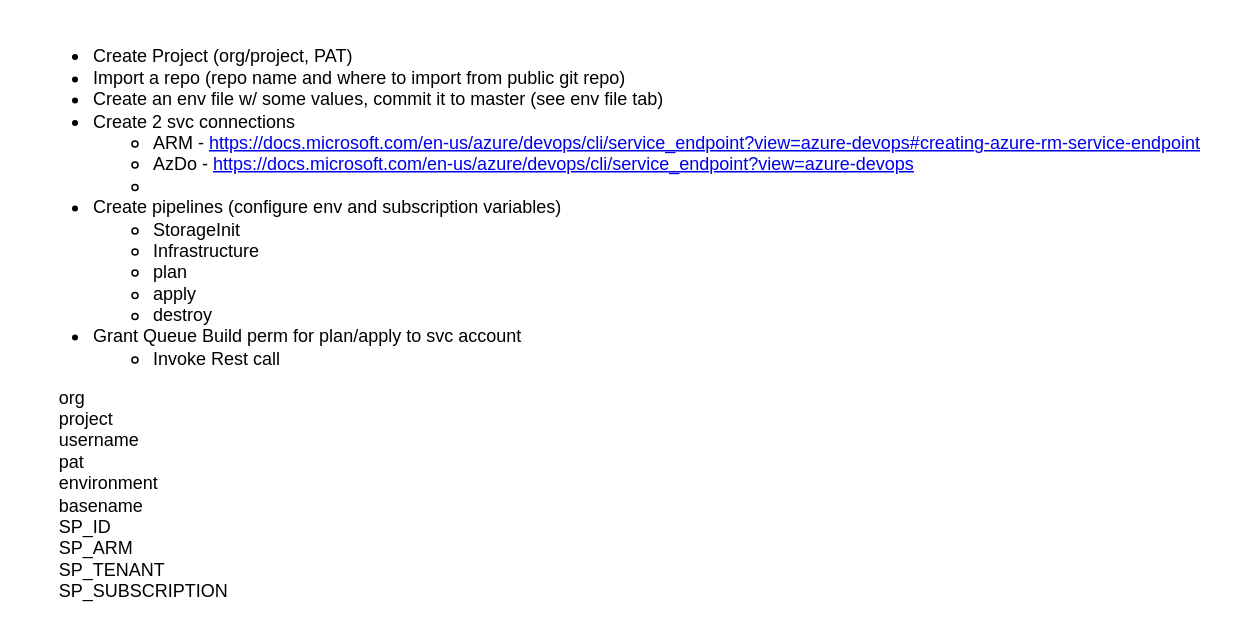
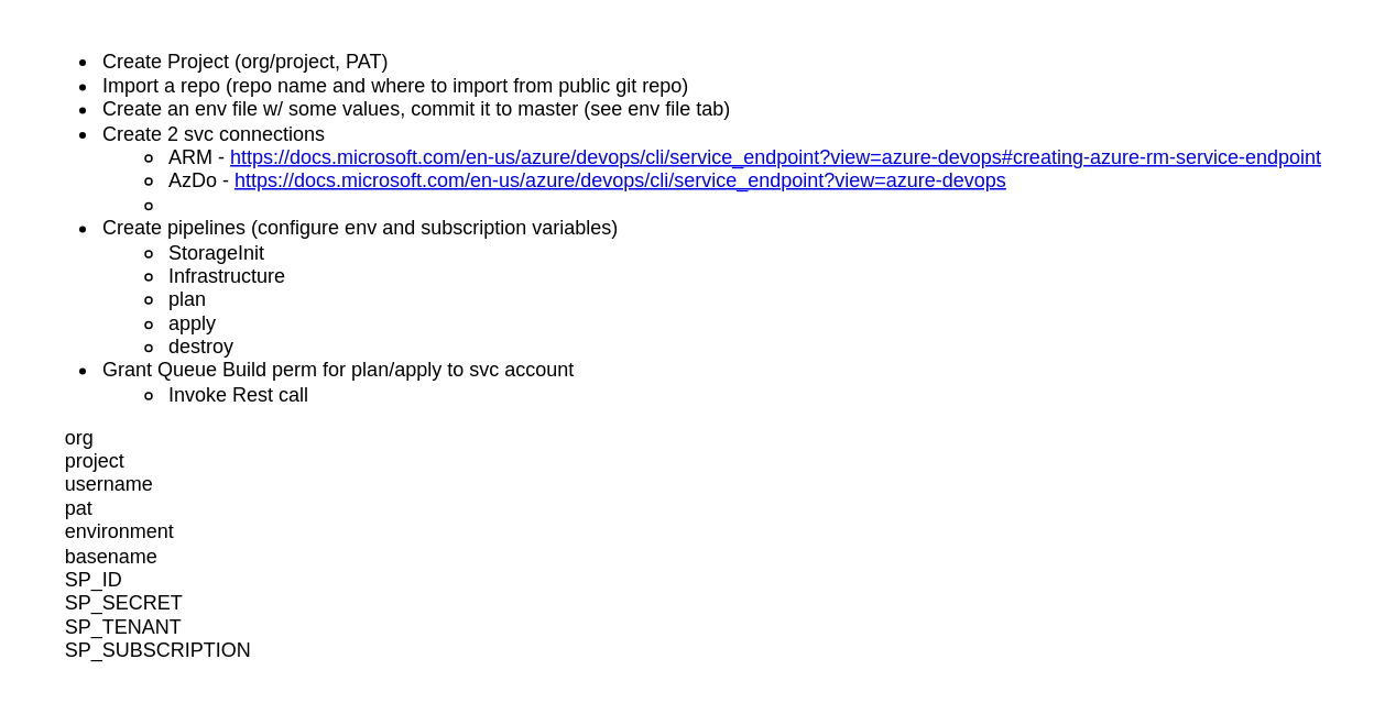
  <mxCell id="0" />
  <mxCell id="1" parent="0" />
  <mxCell id="2" value="&lt;ul&gt;&lt;li&gt;Create Project (org/project, PAT)&lt;/li&gt;&lt;li&gt;Import a repo (repo name and where to import from public git repo)&lt;/li&gt;&lt;li&gt;Create an env file w/ some values, commit it to master (see env file tab)&lt;/li&gt;&lt;li&gt;Create 2 svc connections&lt;/li&gt;&lt;ul&gt;&lt;li&gt;ARM -&amp;nbsp;&lt;a href=&quot;https://docs.microsoft.com/en-us/azure/devops/cli/service_endpoint?view=azure-devops#creating-azure-rm-service-endpoint&quot;&gt;https://docs.microsoft.com/en-us/azure/devops/cli/service_endpoint?view=azure-devops#creating-azure-rm-service-endpoint&lt;/a&gt;&lt;/li&gt;&lt;li&gt;AzDo -&amp;nbsp;&lt;a href=&quot;https://docs.microsoft.com/en-us/azure/devops/cli/service_endpoint?view=azure-devops&quot;&gt;https://docs.microsoft.com/en-us/azure/devops/cli/service_endpoint?view=azure-devops&lt;/a&gt;&lt;/li&gt;&lt;li&gt;&lt;br&gt;&lt;/li&gt;&lt;/ul&gt;&lt;li&gt;Create pipelines (configure env and subscription variables)&lt;/li&gt;&lt;ul&gt;&lt;li&gt;StorageInit&lt;/li&gt;&lt;li&gt;Infrastructure&lt;/li&gt;&lt;li&gt;plan&lt;/li&gt;&lt;li&gt;apply&lt;/li&gt;&lt;li&gt;destroy&lt;/li&gt;&lt;/ul&gt;&lt;li&gt;Grant Queue Build perm for plan/apply to svc account&lt;/li&gt;&lt;ul&gt;&lt;li&gt;Invoke Rest call&lt;/li&gt;&lt;/ul&gt;&lt;/ul&gt;&lt;div&gt;&lt;br&gt;&lt;/div&gt;" style="text;html=1;align=left;verticalAlign=middle;resizable=0;points=[];autosize=1;" parent="1" vertex="1"><mxGeometry x="20" y="20" width="790" height="250" as="geometry" /></mxCell>
- <mxCell id="3" value="&lt;div style=&quot;text-align: left&quot;&gt;org&lt;/div&gt;&lt;div style=&quot;text-align: left&quot;&gt;project&lt;/div&gt;&lt;div style=&quot;text-align: left&quot;&gt;username&lt;/div&gt;&lt;div style=&quot;text-align: left&quot;&gt;pat&lt;/div&gt;&lt;div style=&quot;text-align: left&quot;&gt;environment&lt;/div&gt;&lt;div style=&quot;text-align: left&quot;&gt;basename&lt;/div&gt;&lt;div style=&quot;text-align: left&quot;&gt;SP_ID&lt;/div&gt;&lt;div style=&quot;text-align: left&quot;&gt;SP_ARM&lt;/div&gt;&lt;div style=&quot;text-align: left&quot;&gt;SP_TENANT&lt;/div&gt;&lt;div style=&quot;text-align: left&quot;&gt;SP_SUBSCRIPTION&lt;/div&gt;" style="text;html=1;align=center;verticalAlign=middle;resizable=0;points=[];autosize=1;" parent="1" vertex="1"><mxGeometry x="30" y="254" width="130" height="150" as="geometry" /></mxCell>
+ <mxCell id="3" value="&lt;div style=&quot;text-align: left&quot;&gt;org&lt;/div&gt;&lt;div style=&quot;text-align: left&quot;&gt;project&lt;/div&gt;&lt;div style=&quot;text-align: left&quot;&gt;username&lt;/div&gt;&lt;div style=&quot;text-align: left&quot;&gt;pat&lt;/div&gt;&lt;div style=&quot;text-align: left&quot;&gt;environment&lt;/div&gt;&lt;div style=&quot;text-align: left&quot;&gt;basename&lt;/div&gt;&lt;div style=&quot;text-align: left&quot;&gt;SP_ID&lt;/div&gt;&lt;div style=&quot;text-align: left&quot;&gt;SP_SECRET&lt;/div&gt;&lt;div style=&quot;text-align: left&quot;&gt;SP_TENANT&lt;/div&gt;&lt;div style=&quot;text-align: left&quot;&gt;SP_SUBSCRIPTION&lt;/div&gt;" style="text;html=1;align=center;verticalAlign=middle;resizable=0;points=[];autosize=1;" parent="1" vertex="1"><mxGeometry x="30" y="254" width="130" height="150" as="geometry" /></mxCell>
